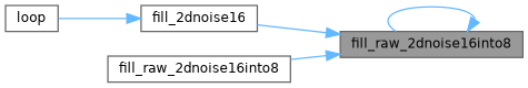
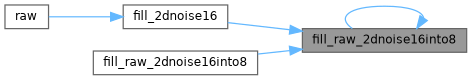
  digraph {
    rankdir=RL
    node [color=grey40 fillcolor=white fontname=Helvetica fontsize=10 shape=box style=filled]
    edge [color=steelblue1 dir=back fontname=Helvetica fontsize=10 labelfontname=Helvetica labelfontsize=10 style=solid]
    n1 [color=gray40 fillcolor=grey60 fontcolor=black height=0.2 label=fill_raw_2dnoise16into8 width=0.4]
    n2 [height=0.2 label=fill_2dnoise16 width=0.4]
    n3 [height=0.2 label=fill_raw_2dnoise16into8 width=0.4]
-   n4 [height=0.2 label=loop width=0.4]
+   n4 [height=0.2 label=raw width=0.4]
    n1 -> n1
    n1 -> n2
    n1 -> n3
    n2 -> n4
  }
